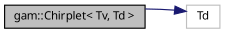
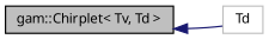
  digraph {
    rankdir=LR
    node [fontname="FreeSans.ttf" fontsize=10 shape=record]
    n1 [color=black fillcolor=grey75 fontcolor=black height=0.2 label="gam::Chirplet\< Tv, Td \>" style=filled width=0.4]
    n2 [color=grey75 height=0.2 label=Td width=0.4]
-   n2 -> n1 [color=midnightblue dir=back fontname="FreeSans.ttf" fontsize=10 labelfontname="FreeSans.ttf" labelfontsize=10 style=solid]
+   n1 -> n2 [color=midnightblue dir=back fontname="FreeSans.ttf" fontsize=10 labelfontname="FreeSans.ttf" labelfontsize=10 style=solid]
  }
